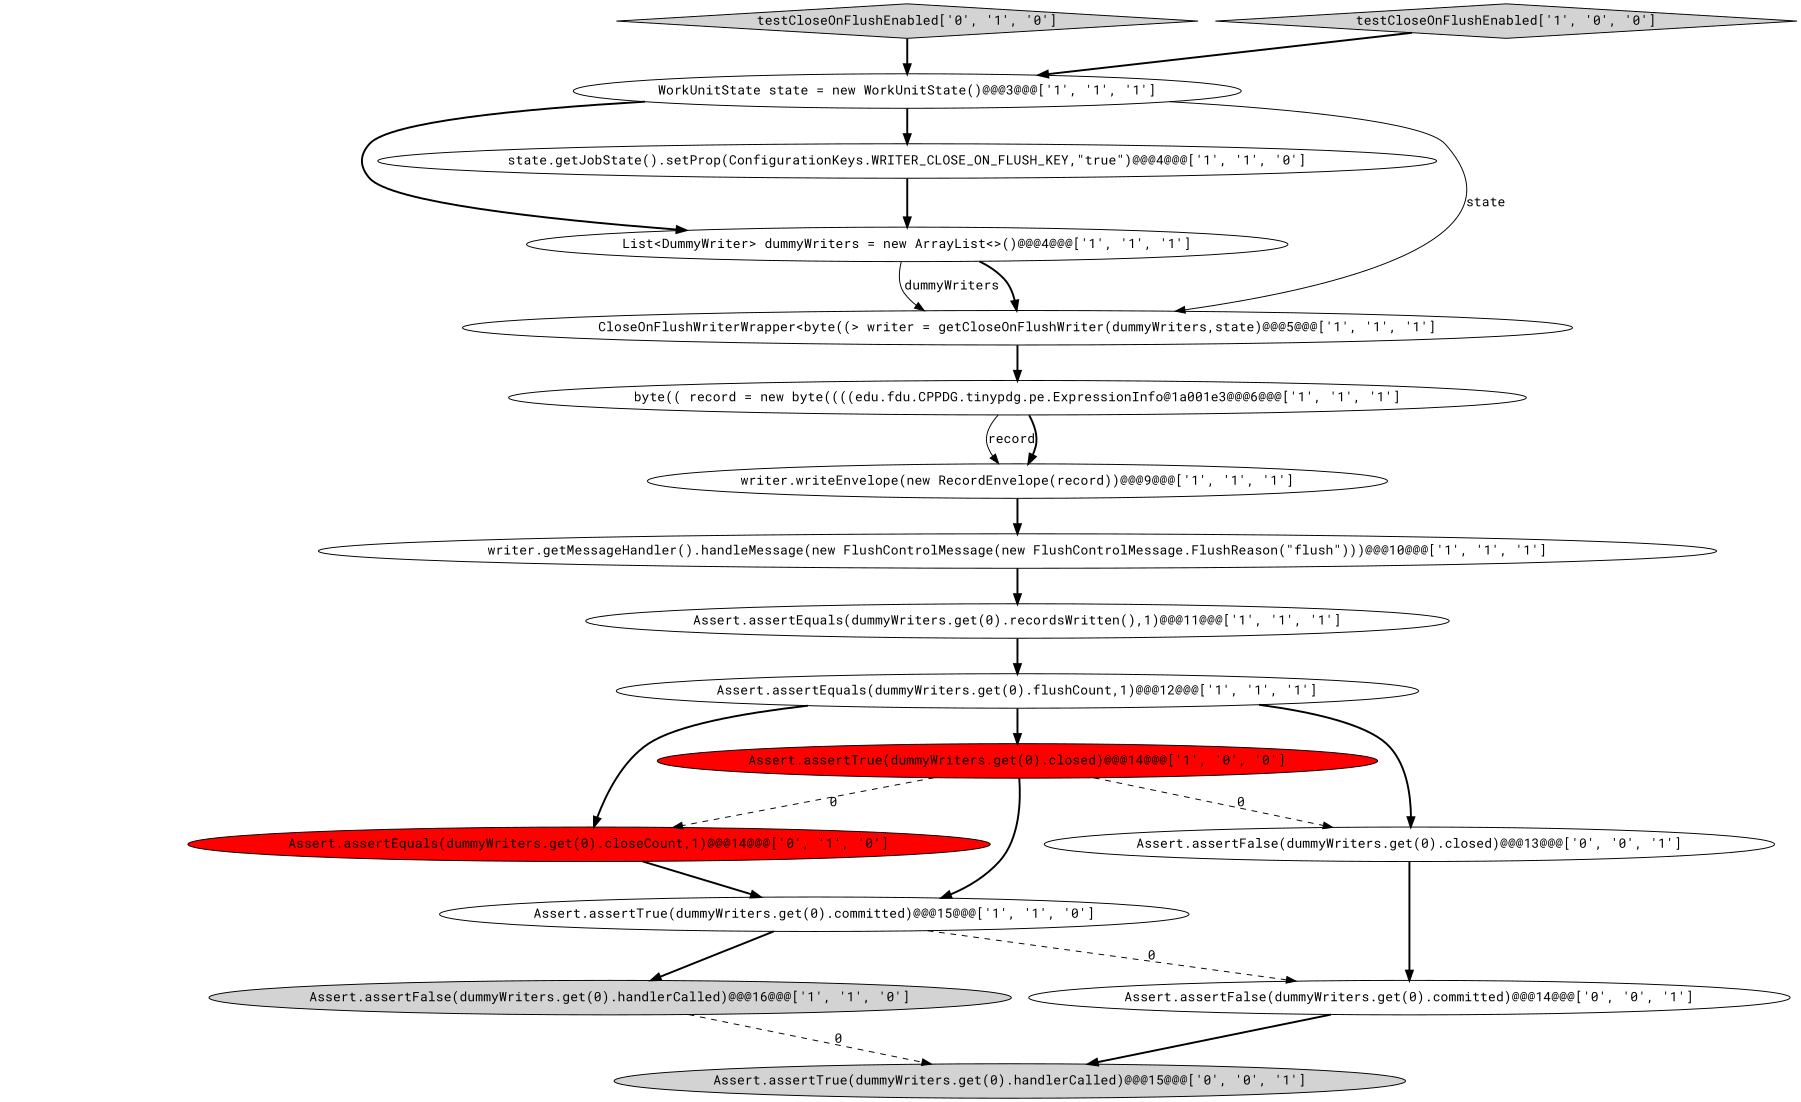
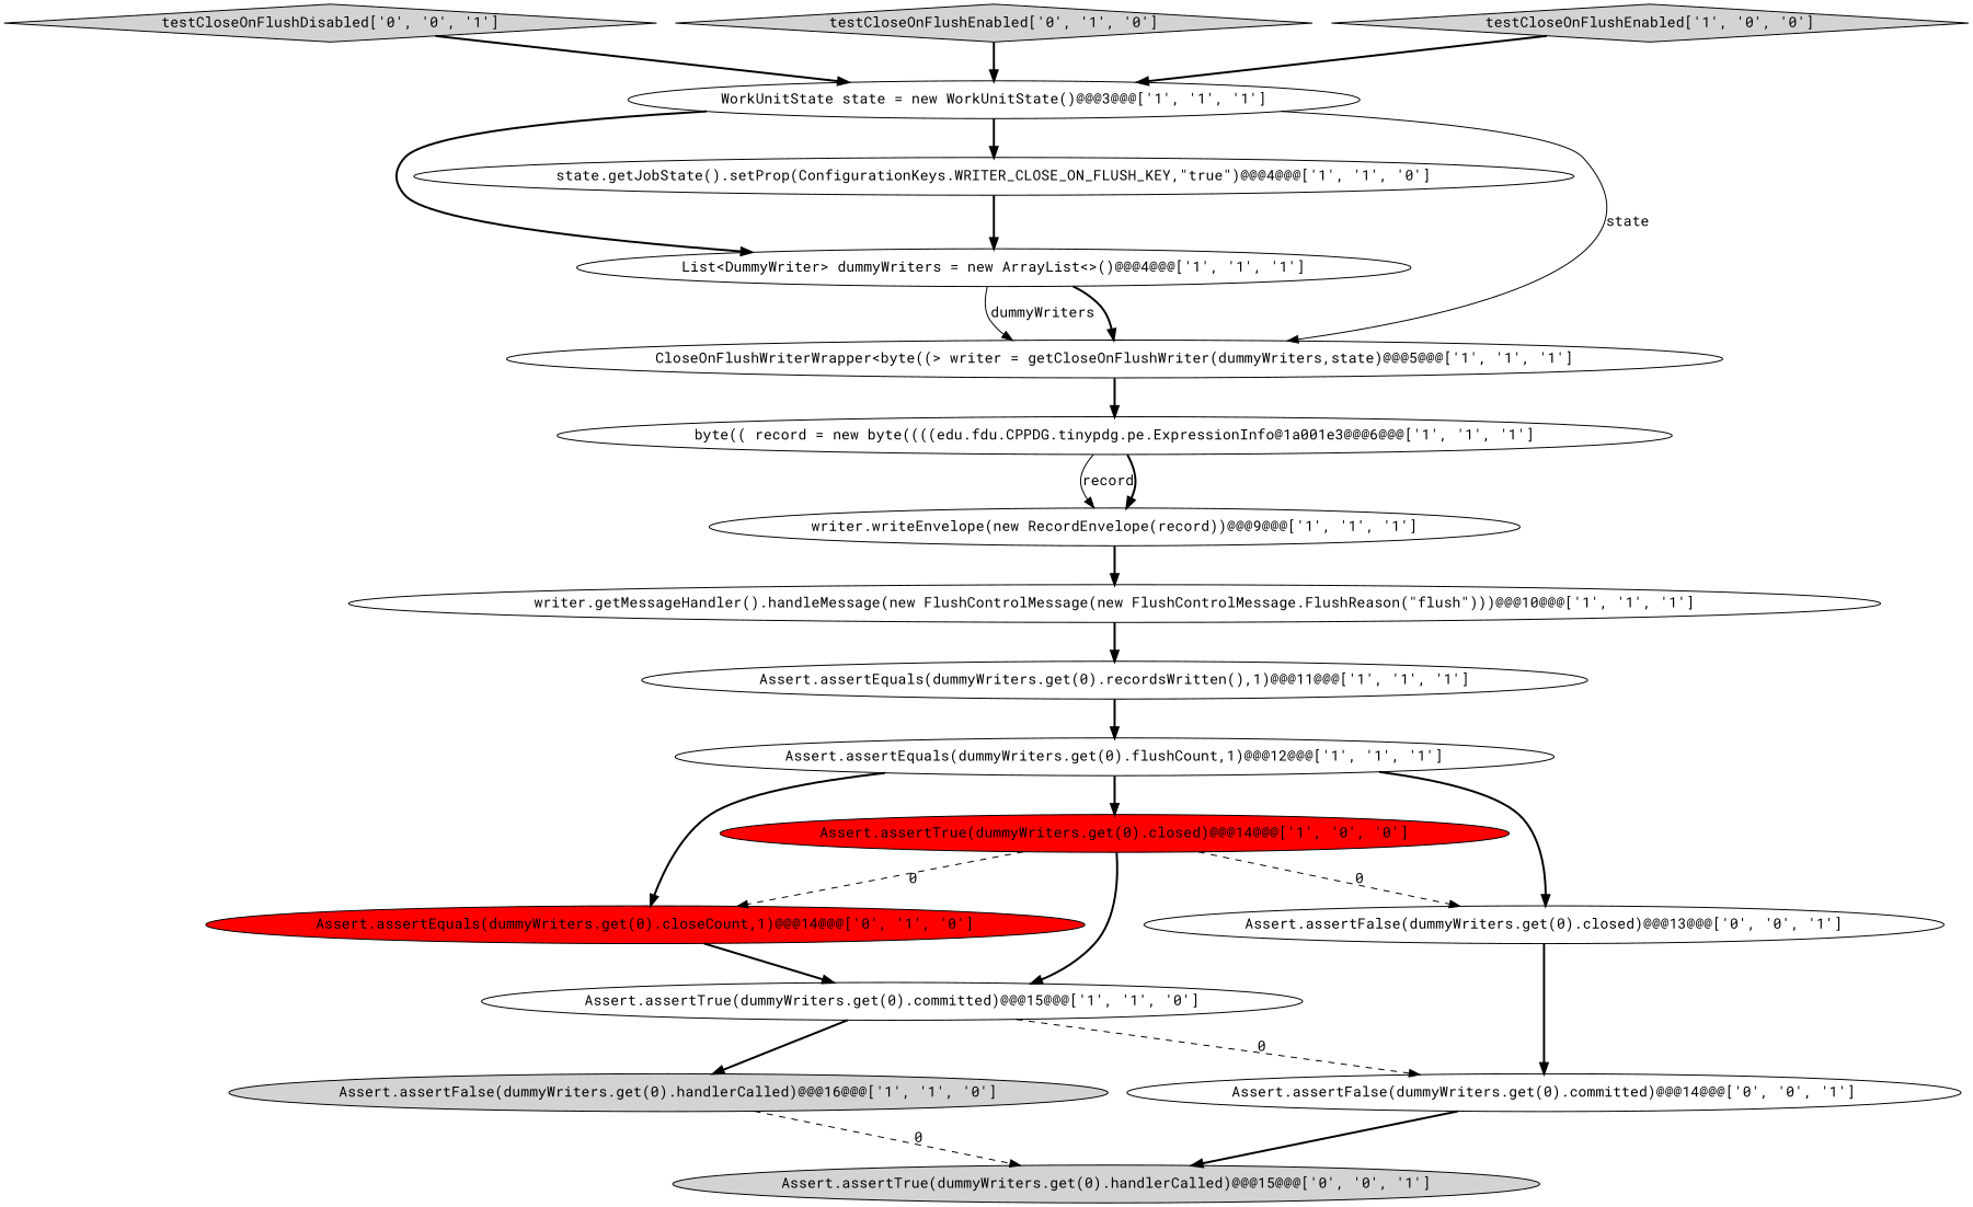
  digraph {
    fontname="Roboto Mono"
    node [fillcolor=white shape=ellipse style=filled fontname="Roboto Mono"]
    edge [style=bold fontname="Roboto Mono"]
    n1 [fillcolor=red label="Assert.assertEquals(dummyWriters.get(0).closeCount,1)@@@14@@@['0', '1', '0']"]
    n2 [label="Assert.assertTrue(dummyWriters.get(0).committed)@@@15@@@['1', '1', '0']"]
+   n3 [fillcolor=lightgray label="testCloseOnFlushDisabled['0', '0', '1']" shape=diamond]
    n4 [label="WorkUnitState state = new WorkUnitState()@@@3@@@['1', '1', '1']"]
    n5 [label="writer.writeEnvelope(new RecordEnvelope(record))@@@9@@@['1', '1', '1']"]
    n6 [label="writer.getMessageHandler().handleMessage(new FlushControlMessage(new FlushControlMessage.FlushReason(\"flush\")))@@@10@@@['1', '1', '1']"]
    n7 [label="Assert.assertFalse(dummyWriters.get(0).committed)@@@14@@@['0', '0', '1']"]
    n8 [fillcolor=lightgray label="Assert.assertTrue(dummyWriters.get(0).handlerCalled)@@@15@@@['0', '0', '1']"]
    n9 [label="List<DummyWriter> dummyWriters = new ArrayList<>()@@@4@@@['1', '1', '1']"]
    n10 [label="CloseOnFlushWriterWrapper<byte((> writer = getCloseOnFlushWriter(dummyWriters,state)@@@5@@@['1', '1', '1']"]
    n11 [fillcolor=lightgray label="Assert.assertFalse(dummyWriters.get(0).handlerCalled)@@@16@@@['1', '1', '0']"]
    n12 [label="state.getJobState().setProp(ConfigurationKeys.WRITER_CLOSE_ON_FLUSH_KEY,\"true\")@@@4@@@['1', '1', '0']"]
    n13 [label="Assert.assertEquals(dummyWriters.get(0).flushCount,1)@@@12@@@['1', '1', '1']"]
    n14 [fillcolor=red label="Assert.assertTrue(dummyWriters.get(0).closed)@@@14@@@['1', '0', '0']"]
    n15 [label="Assert.assertFalse(dummyWriters.get(0).closed)@@@13@@@['0', '0', '1']"]
    n16 [label="Assert.assertEquals(dummyWriters.get(0).recordsWritten(),1)@@@11@@@['1', '1', '1']"]
    n17 [label="byte(( record = new byte((((edu.fdu.CPPDG.tinypdg.pe.ExpressionInfo@1a001e3@@@6@@@['1', '1', '1']"]
    n18 [fillcolor=lightgray label="testCloseOnFlushEnabled['0', '1', '0']" shape=diamond]
    n19 [fillcolor=lightgray label="testCloseOnFlushEnabled['1', '0', '0']" shape=diamond]
    n1 -> n2
    n2 -> n7 [label=0 style=dashed]
    n2 -> n11
+   n3 -> n4
    n4 -> n9
    n4 -> n10 [label=state style=solid]
    n4 -> n12
    n5 -> n6
    n6 -> n16
    n7 -> n8
    n9 -> n10
    n9 -> n10 [label=dummyWriters style=solid]
    n10 -> n17
    n11 -> n8 [label=0 style=dashed]
    n12 -> n9
    n13 -> n1
    n13 -> n14
    n13 -> n15
    n14 -> n1 [label=0 style=dashed]
    n14 -> n2
    n14 -> n15 [label=0 style=dashed]
    n15 -> n7
    n16 -> n13
    n17 -> n5 [label=record style=solid]
    n17 -> n5
    n18 -> n4
    n19 -> n4
  }
